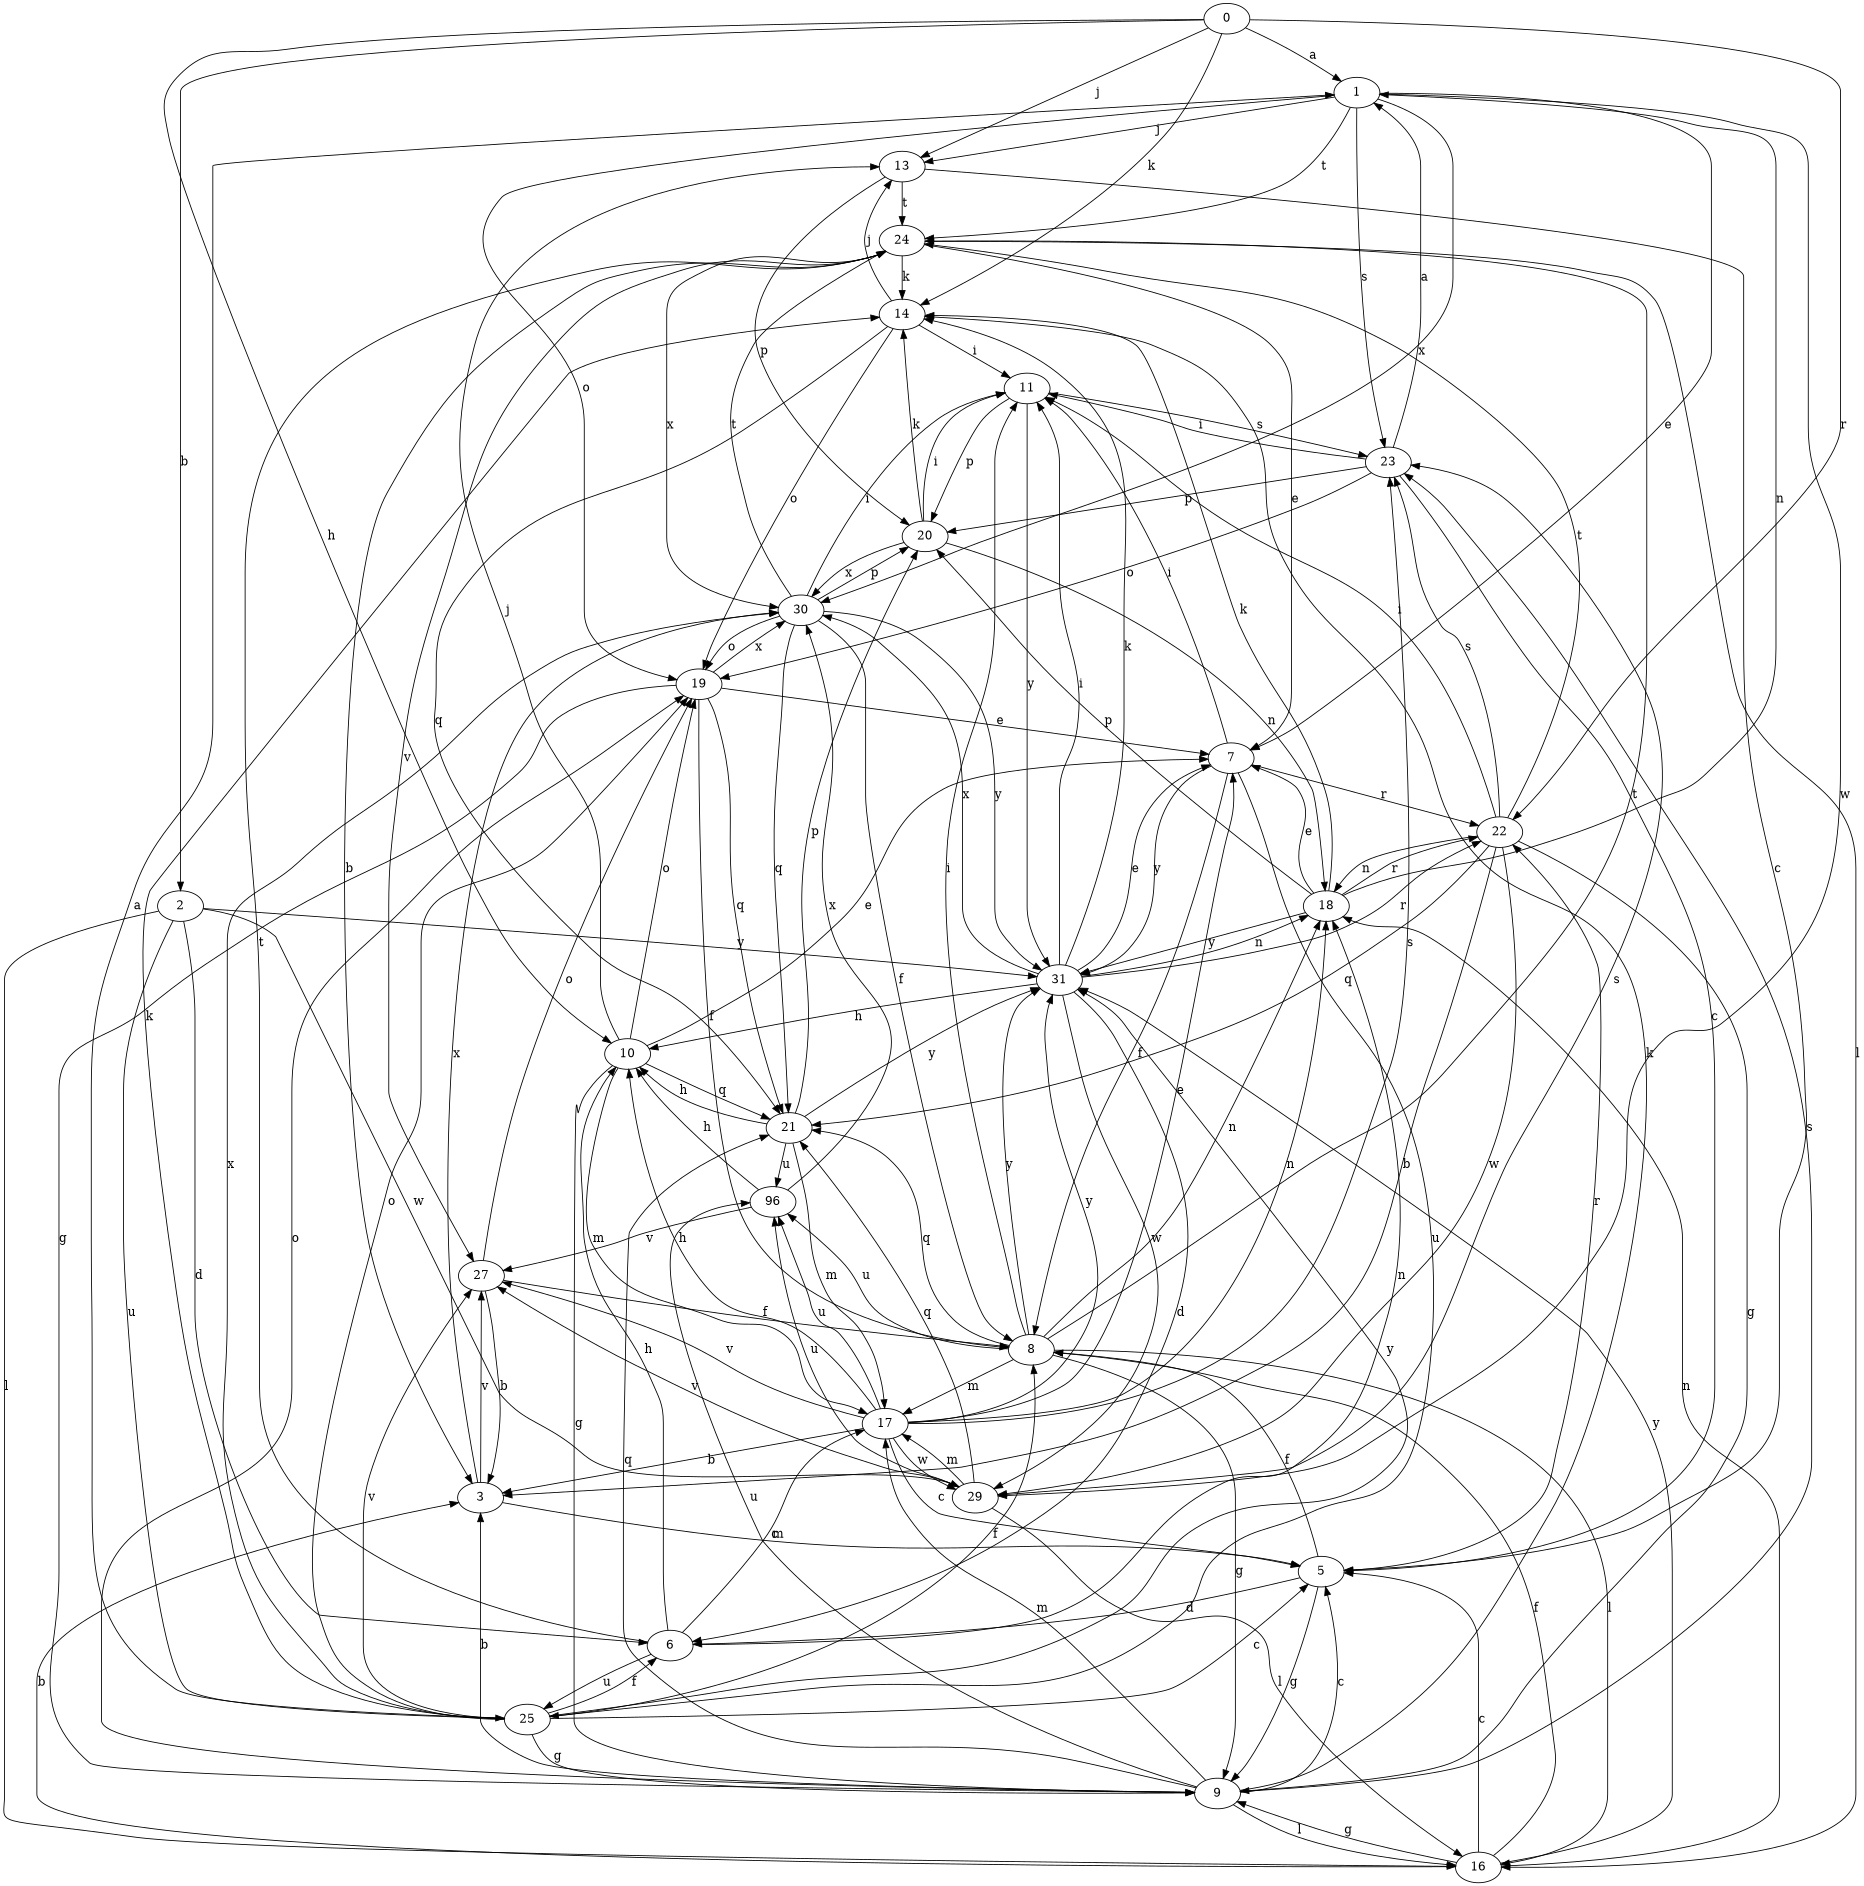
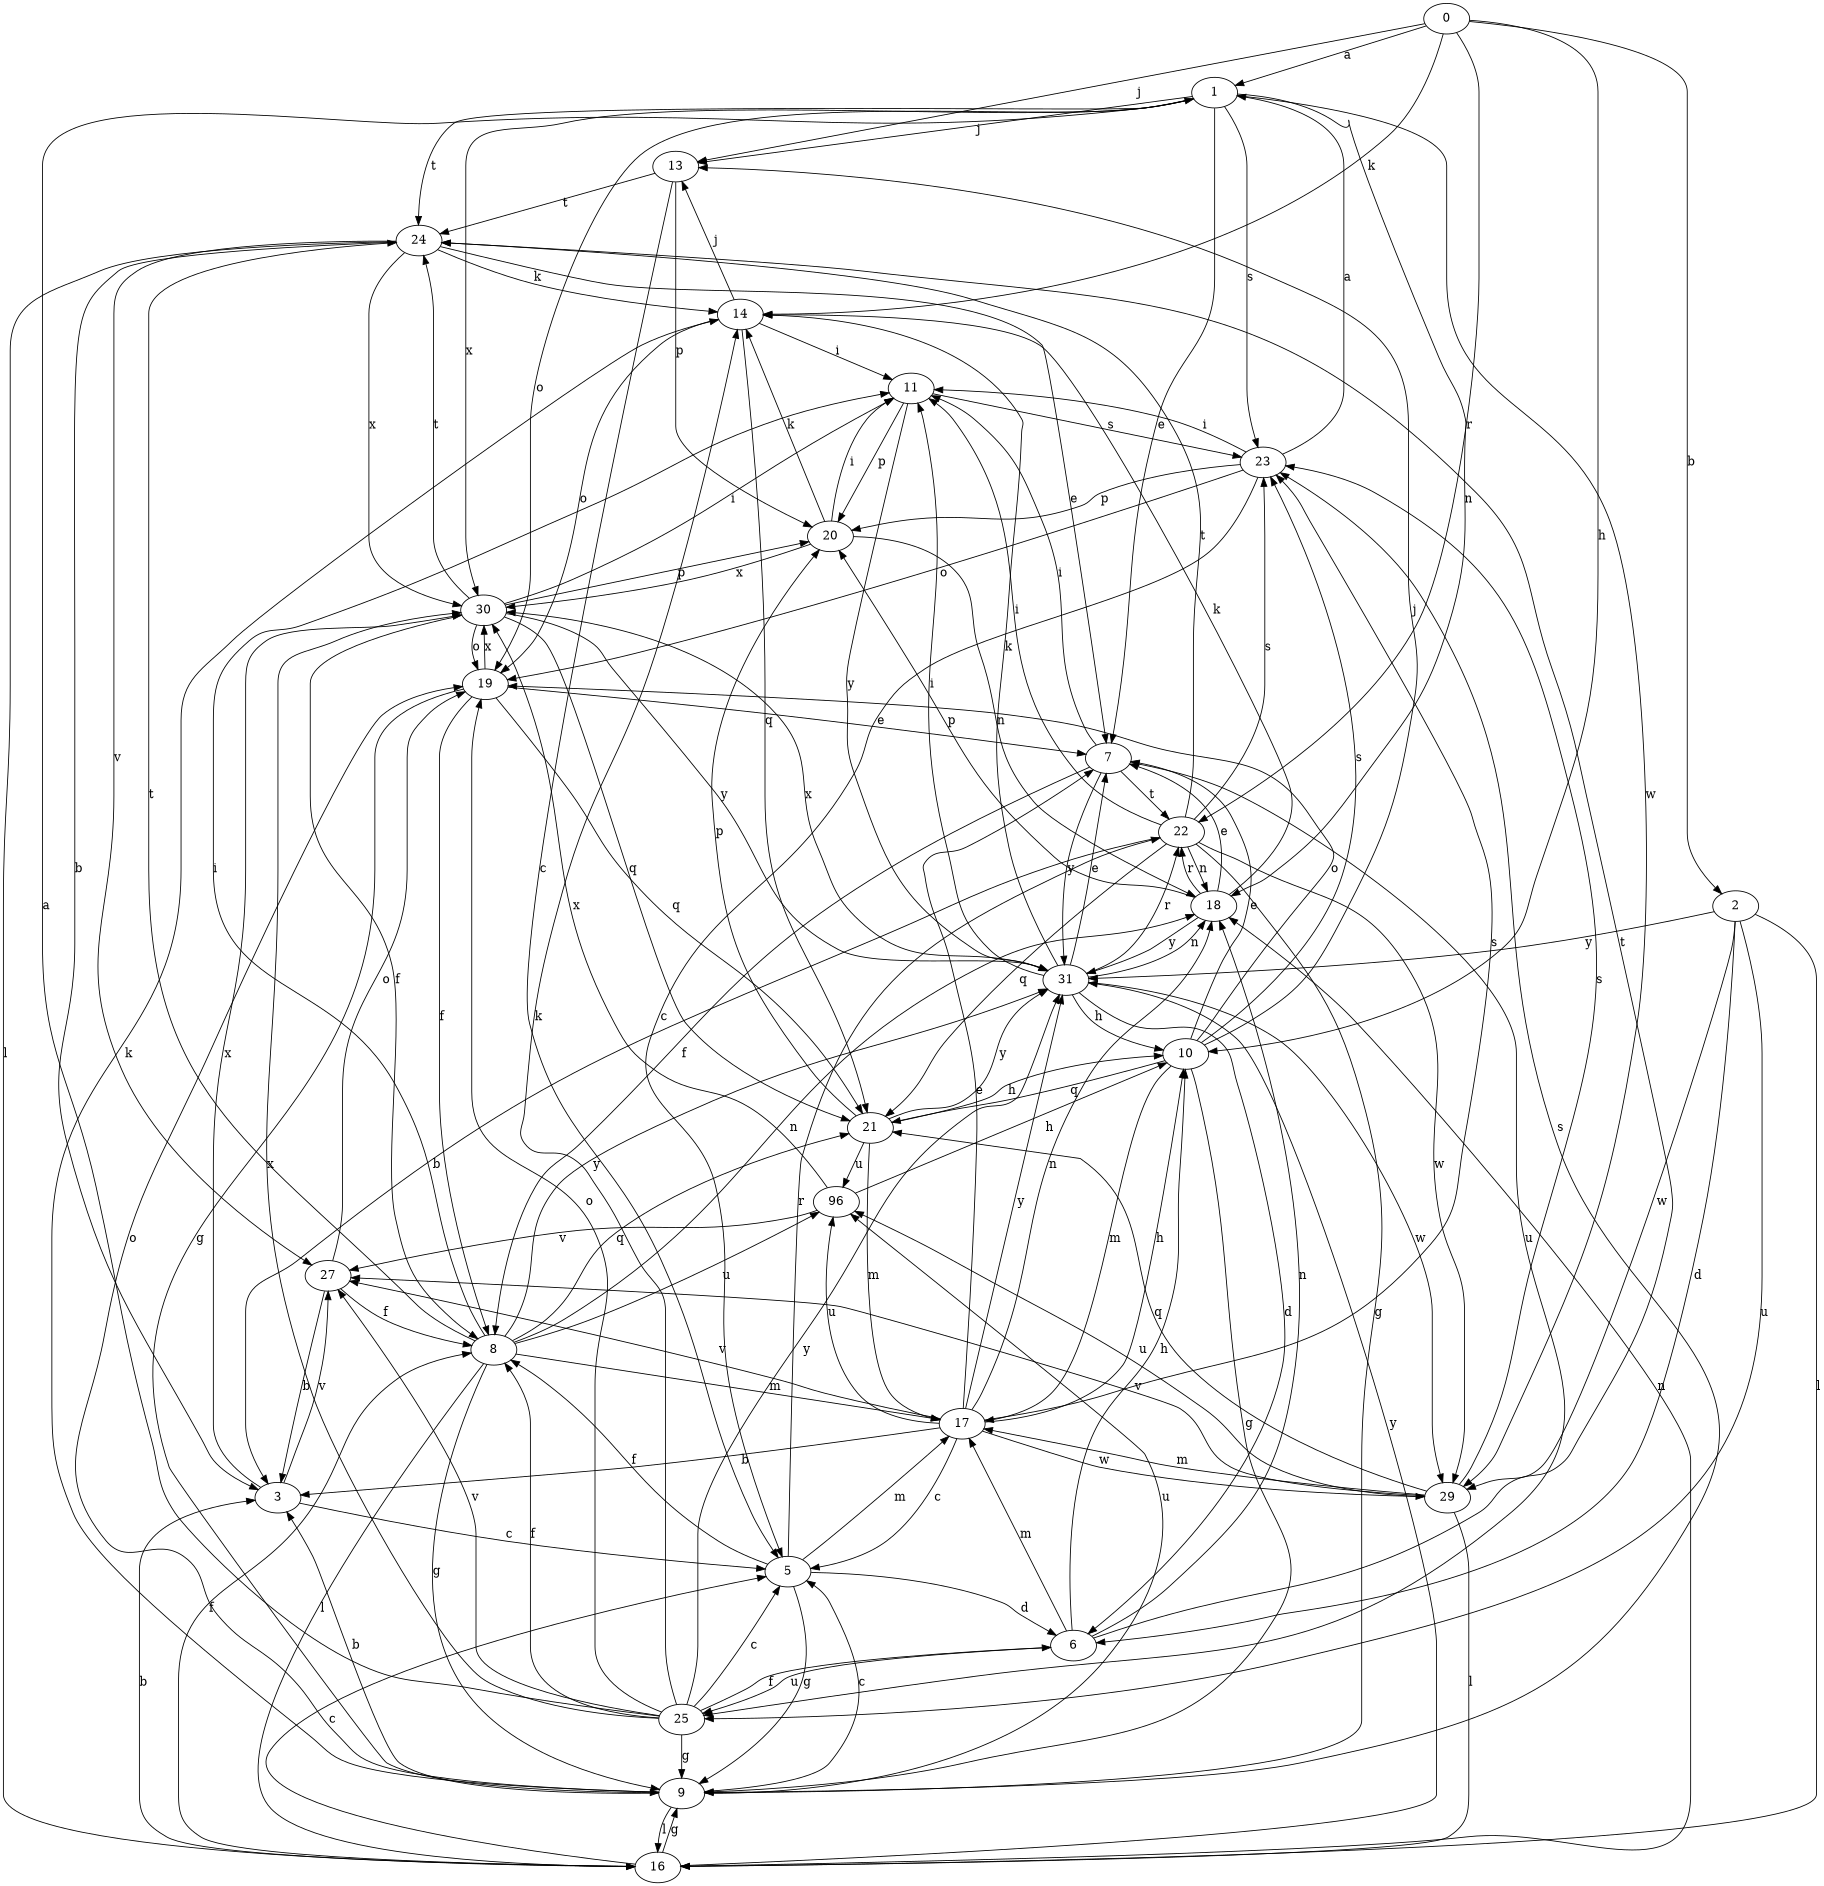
  strict digraph {
    0
    1
    2
    10
    13
    14
    22
    7
    18
    19
    23
    24
    29
    30
    6
    16
    25
    31
    9
    17
    21
    n22 [label=5]
    20
    11
    3
    8
    27
    n28 [label=96]
    0 -> 1 [label=a]
    0 -> 2 [label=b]
    0 -> 10 [label=h]
    0 -> 13 [label=j]
    0 -> 14 [label=k]
    0 -> 22 [label=r]
    1 -> 13 [label=j]
    1 -> 7 [label=e]
-   18 -> 1 [label=n]
+   1 -> 18 [label=n]
    1 -> 19 [label=o]
    1 -> 23 [label=s]
    1 -> 24 [label=t]
    1 -> 29 [label=w]
    1 -> 30 [label=x]
    2 -> 29 [label=w]
    2 -> 6 [label=d]
    2 -> 16 [label=l]
    2 -> 25 [label=u]
    2 -> 31 [label=y]
    10 -> 13 [label=j]
    10 -> 7 [label=e]
    10 -> 19 [label=o]
+   10 -> 23 [label=s]
    10 -> 9 [label=g]
    10 -> 17 [label=m]
    10 -> 21 [label=q]
    13 -> 24 [label=t]
    13 -> n22 [label=c]
    13 -> 20 [label=p]
    14 -> 13 [label=j]
    14 -> 19 [label=o]
    14 -> 21 [label=q]
    14 -> 11 [label=i]
    22 -> 18 [label=n]
    22 -> 23 [label=s]
    22 -> 24 [label=t]
    22 -> 29 [label=w]
    22 -> 9 [label=g]
    22 -> 21 [label=q]
    22 -> 11 [label=i]
    22 -> 3 [label=b]
-   7 -> 22 [label=r]
+   7 -> 22 [label=t]
    7 -> 25 [label=u]
    7 -> 31 [label=y]
    7 -> 11 [label=i]
    7 -> 8 [label=f]
    18 -> 14 [label=k]
    18 -> 22 [label=r]
    18 -> 7 [label=e]
    18 -> 31 [label=y]
    18 -> 20 [label=p]
    19 -> 7 [label=e]
    19 -> 30 [label=x]
    19 -> 9 [label=g]
    19 -> 21 [label=q]
    19 -> 8 [label=f]
    23 -> 1 [label=a]
    23 -> 19 [label=o]
    23 -> n22 [label=c]
    23 -> 20 [label=p]
    23 -> 11 [label=i]
    24 -> 14 [label=k]
    24 -> 7 [label=e]
    24 -> 30 [label=x]
    24 -> 16 [label=l]
    24 -> 3 [label=b]
    24 -> 27 [label=v]
    29 -> 23 [label=s]
    29 -> 16 [label=l]
    29 -> 17 [label=m]
    29 -> 21 [label=q]
    29 -> 27 [label=v]
    29 -> n28 [label=u]
    30 -> 19 [label=o]
    30 -> 24 [label=t]
    30 -> 31 [label=y]
    30 -> 21 [label=q]
    30 -> 20 [label=p]
    30 -> 11 [label=i]
    30 -> 8 [label=f]
    6 -> 10 [label=h]
    6 -> 18 [label=n]
    6 -> 24 [label=t]
    6 -> 25 [label=u]
    6 -> 17 [label=m]
    16 -> 18 [label=n]
    16 -> 31 [label=y]
    16 -> 9 [label=g]
    16 -> n22 [label=c]
    16 -> 3 [label=b]
    16 -> 8 [label=f]
    25 -> 1 [label=a]
    25 -> 14 [label=k]
    25 -> 19 [label=o]
    25 -> 30 [label=x]
    25 -> 6 [label=f]
    25 -> 31 [label=y]
    25 -> 9 [label=g]
    25 -> n22 [label=c]
    25 -> 8 [label=f]
    25 -> 27 [label=v]
    31 -> 10 [label=h]
    31 -> 14 [label=k]
    31 -> 22 [label=r]
    31 -> 7 [label=e]
    31 -> 18 [label=n]
    31 -> 29 [label=w]
    31 -> 30 [label=x]
    31 -> 6 [label=d]
    31 -> 11 [label=i]
    9 -> 14 [label=k]
    9 -> 19 [label=o]
    9 -> 23 [label=s]
    9 -> 16 [label=l]
-   9 -> 21 [label=q]
    9 -> n22 [label=c]
    9 -> 3 [label=b]
    9 -> n28 [label=u]
    17 -> 10 [label=h]
    17 -> 7 [label=e]
    17 -> 18 [label=n]
    17 -> 23 [label=s]
    17 -> 29 [label=w]
    17 -> 31 [label=y]
    17 -> n22 [label=c]
    17 -> 3 [label=b]
    17 -> 27 [label=v]
    17 -> n28 [label=u]
    21 -> 10 [label=h]
    21 -> 31 [label=y]
    21 -> 17 [label=m]
    21 -> 20 [label=p]
    21 -> n28 [label=u]
    n22 -> 22 [label=r]
    n22 -> 6 [label=d]
    n22 -> 9 [label=g]
-   9 -> 17 [label=m]
+   n22 -> 17 [label=m]
    n22 -> 8 [label=f]
    20 -> 14 [label=k]
    20 -> 18 [label=n]
    20 -> 30 [label=x]
    20 -> 11 [label=i]
    11 -> 23 [label=s]
    11 -> 31 [label=y]
    11 -> 20 [label=p]
    3 -> 30 [label=x]
    3 -> n22 [label=c]
    3 -> 27 [label=v]
    8 -> 18 [label=n]
    8 -> 24 [label=t]
    8 -> 16 [label=l]
    8 -> 31 [label=y]
    8 -> 9 [label=g]
    8 -> 17 [label=m]
    8 -> 21 [label=q]
    8 -> 11 [label=i]
    8 -> n28 [label=u]
    27 -> 19 [label=o]
    27 -> 3 [label=b]
    27 -> 8 [label=f]
    n28 -> 10 [label=h]
    n28 -> 30 [label=x]
    n28 -> 27 [label=v]
  }
